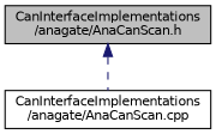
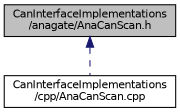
  digraph {
    node [color=black fontname=Helvetica fontsize=10 shape=record style=filled]
    n1 [fillcolor=grey75 fontcolor=black height=0.2 label="CanInterfaceImplementations\l/anagate/AnaCanScan.h" width=0.4]
-   n2 [fillcolor=white height=0.2 label="CanInterfaceImplementations\l/anagate/AnaCanScan.cpp" width=0.4]
+   n2 [fillcolor=white height=0.2 label="CanInterfaceImplementations\l/cpp/AnaCanScan.cpp" width=0.4]
    n1 -> n2 [color=midnightblue dir=back fontname=Helvetica fontsize=10 labelfontname=Helvetica labelfontsize=10 style=dashed]
  }
